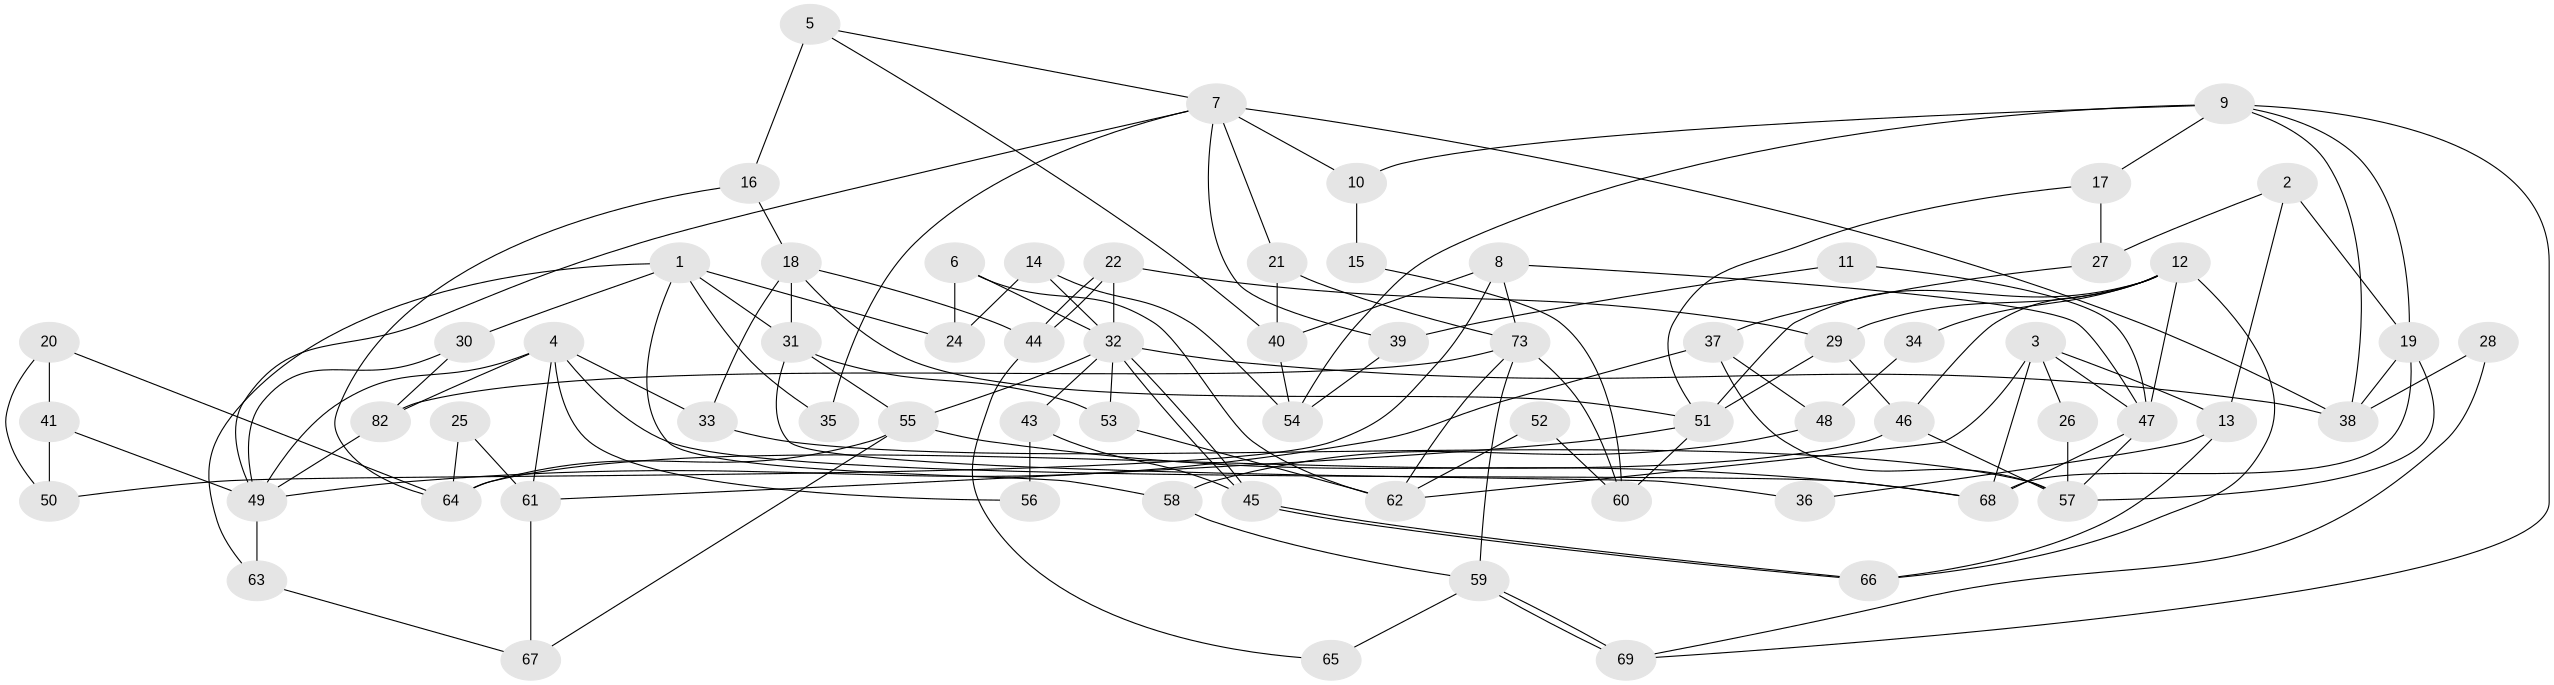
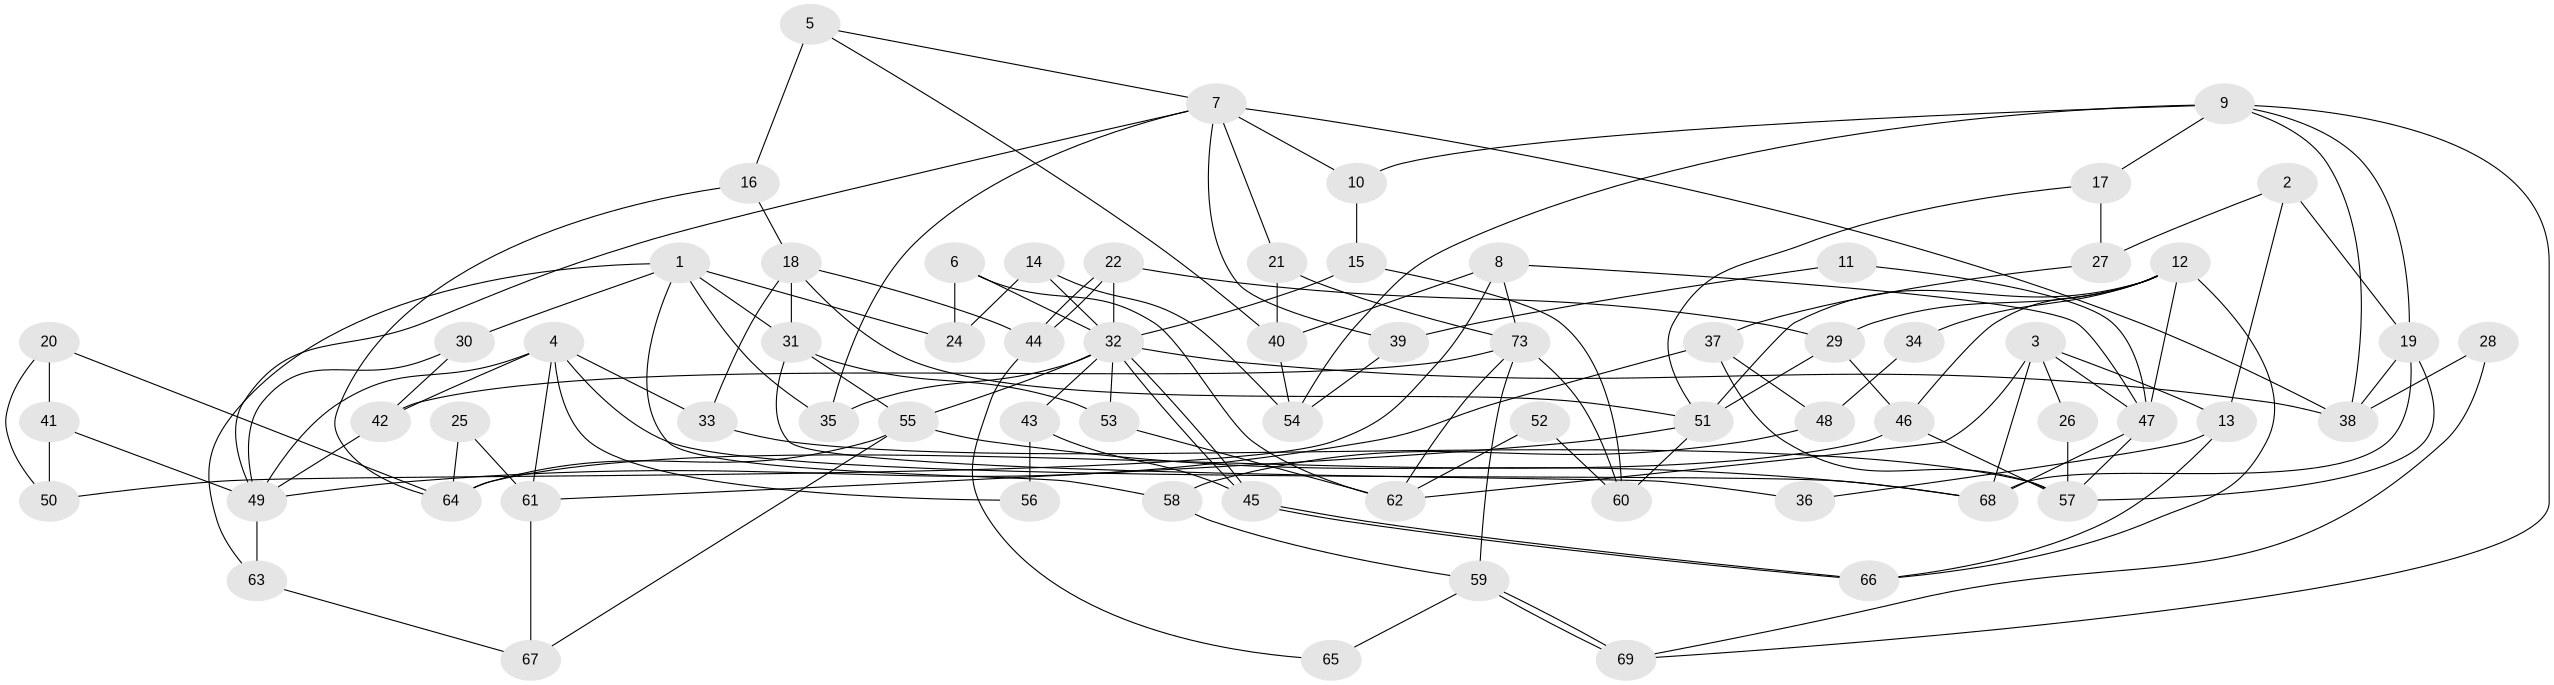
  graph {
    fontname="Liberation Sans"
    node [color=gray90 fontname="Liberation Sans" style=filled]
    edge [fontname="Liberation Sans"]
    1
    24
    30
    31
    35
    58
    63
-   42 [label=82]
+   42
    49
    36
    53
    55
    59
    67
    2
    13
    19
    27
    66
    68
    38
    57
    37
    3
    26
    47
    62
    4
    33
    56
    61
    5
    7
    16
    40
    10
    21
    39
    18
    64
    54
    6
    32
    43
    45
    15
    n47 [label=73]
    8
    50
    60
    9
    17
    69
    51
    11
    12
    29
    34
    46
    48
    14
    44
    65
    20
    41
    22
    25
    28
    52
    1 -- 24
    1 -- 30
    1 -- 31
    1 -- 35
    1 -- 58
    1 -- 63
    30 -- 42
    30 -- 49
    31 -- 36
    31 -- 53
    31 -- 55
    58 -- 59
    63 -- 67
    42 -- 49
    49 -- 63
    53 -- 62
    55 -- 67
    55 -- 68
    55 -- 64
    59 -- 69
    59 -- 69
    59 -- 65
    2 -- 13
    2 -- 19
    2 -- 27
    13 -- 36
    13 -- 66
    19 -- 68
    19 -- 38
    19 -- 57
    27 -- 37
    37 -- 49
    37 -- 57
    37 -- 48
    3 -- 13
    3 -- 68
    3 -- 26
    3 -- 47
    3 -- 62
    26 -- 57
    47 -- 68
    47 -- 57
    4 -- 42
    4 -- 49
    4 -- 68
    4 -- 33
    4 -- 56
    4 -- 61
    33 -- 57
    61 -- 67
    5 -- 7
    5 -- 16
    5 -- 40
    7 -- 35
    7 -- 49
    7 -- 38
    7 -- 10
    7 -- 21
    7 -- 39
    16 -- 18
    16 -- 64
    40 -- 54
    10 -- 15
    21 -- 40
    21 -- n47
    39 -- 54
    18 -- 31
    18 -- 33
    18 -- 51
    18 -- 44
    6 -- 24
    6 -- 62
    6 -- 32
+   32 -- 35
    32 -- 53
    32 -- 55
    32 -- 38
    32 -- 43
    32 -- 45
    32 -- 45
    43 -- 56
    43 -- 45
    45 -- 66
    45 -- 66
+   15 -- 32
    15 -- 60
    n47 -- 42
    n47 -- 59
    n47 -- 62
    n47 -- 60
    8 -- 47
    8 -- 40
    8 -- n47
    8 -- 50
    9 -- 19
    9 -- 38
    9 -- 10
    9 -- 54
    9 -- 17
    9 -- 69
    17 -- 27
    17 -- 51
    51 -- 61
    51 -- 60
    11 -- 47
    11 -- 39
    12 -- 66
    12 -- 47
    12 -- 51
    12 -- 29
    12 -- 34
    12 -- 46
    29 -- 51
    29 -- 46
    34 -- 48
    46 -- 57
    46 -- 64
    48 -- 58
    14 -- 24
    14 -- 54
    14 -- 32
    44 -- 65
    20 -- 64
    20 -- 50
    20 -- 41
    41 -- 49
    41 -- 50
    22 -- 32
    22 -- 29
    22 -- 44
    22 -- 44
    25 -- 61
    25 -- 64
    28 -- 38
    28 -- 69
    52 -- 62
    52 -- 60
  }
